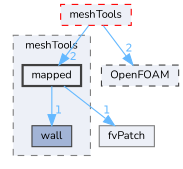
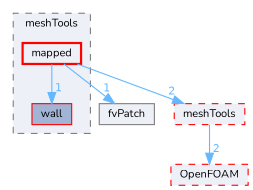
  digraph {
    compound=true
    fontname=Nunito
    node [color=grey25 fillcolor="#edf0f7" fontname=Nunito fontsize=10 shape=box style=filled]
    edge [color=steelblue1 fontcolor=steelblue1 fontname=Nunito fontsize=10 headlabel=1 labeldistance=1.5 labelfontname=Helvetica labelfontsize=10]
-   n1 [fillcolor="#a2b4d6" height=0.2 label=wall width=0.4]
-   n2 [height=0.2 label=mapped style="filled,bold" width=0.4]
+   n1 [color=red fillcolor="#a2b4d6" height=0.2 label=wall width=0.4]
+   n2 [color=red height=0.2 label=mapped style="filled,bold" width=0.4]
    n3 [color=grey50 height=0.2 label=fvPatch width=0.4]
    n4 [color=red height=0.2 label=meshTools style="filled,dashed" width=0.4]
-   n5 [height=0.2 label=OpenFOAM style="filled,dashed" width=0.4]
+   n5 [color=red height=0.2 label=OpenFOAM style="filled,dashed" width=0.4]
    subgraph cluster_1 {
      bgcolor="#edf0f7"
      fontsize=10
      label=meshTools
      pencolor=grey50
      style="filled,dashed"
      n1
      n2
    }
    n2 -> n1
    n2 -> n3
-   n4 -> n2 [headlabel=2]
+   n2 -> n4 [headlabel=2]
    n4 -> n5 [headlabel=2]
  }
